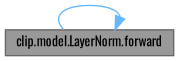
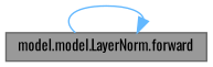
  digraph {
    rankdir=LR
    fontname=Oswald
-   n1 [color=gray40 fillcolor=grey60 fontcolor=black fontname=Oswald fontsize=10 height=0.2 label="clip.model.LayerNorm.forward" shape=box style=filled width=0.4]
+   n1 [color=gray40 fillcolor=grey60 fontcolor=black fontname=Oswald fontsize=10 height=0.2 label="model.model.LayerNorm.forward" shape=box style=filled width=0.4]
    n1 -> n1 [color=steelblue1 fontname=Oswald fontsize=10 labelfontname=Helvetica labelfontsize=10 style=solid]
  }
